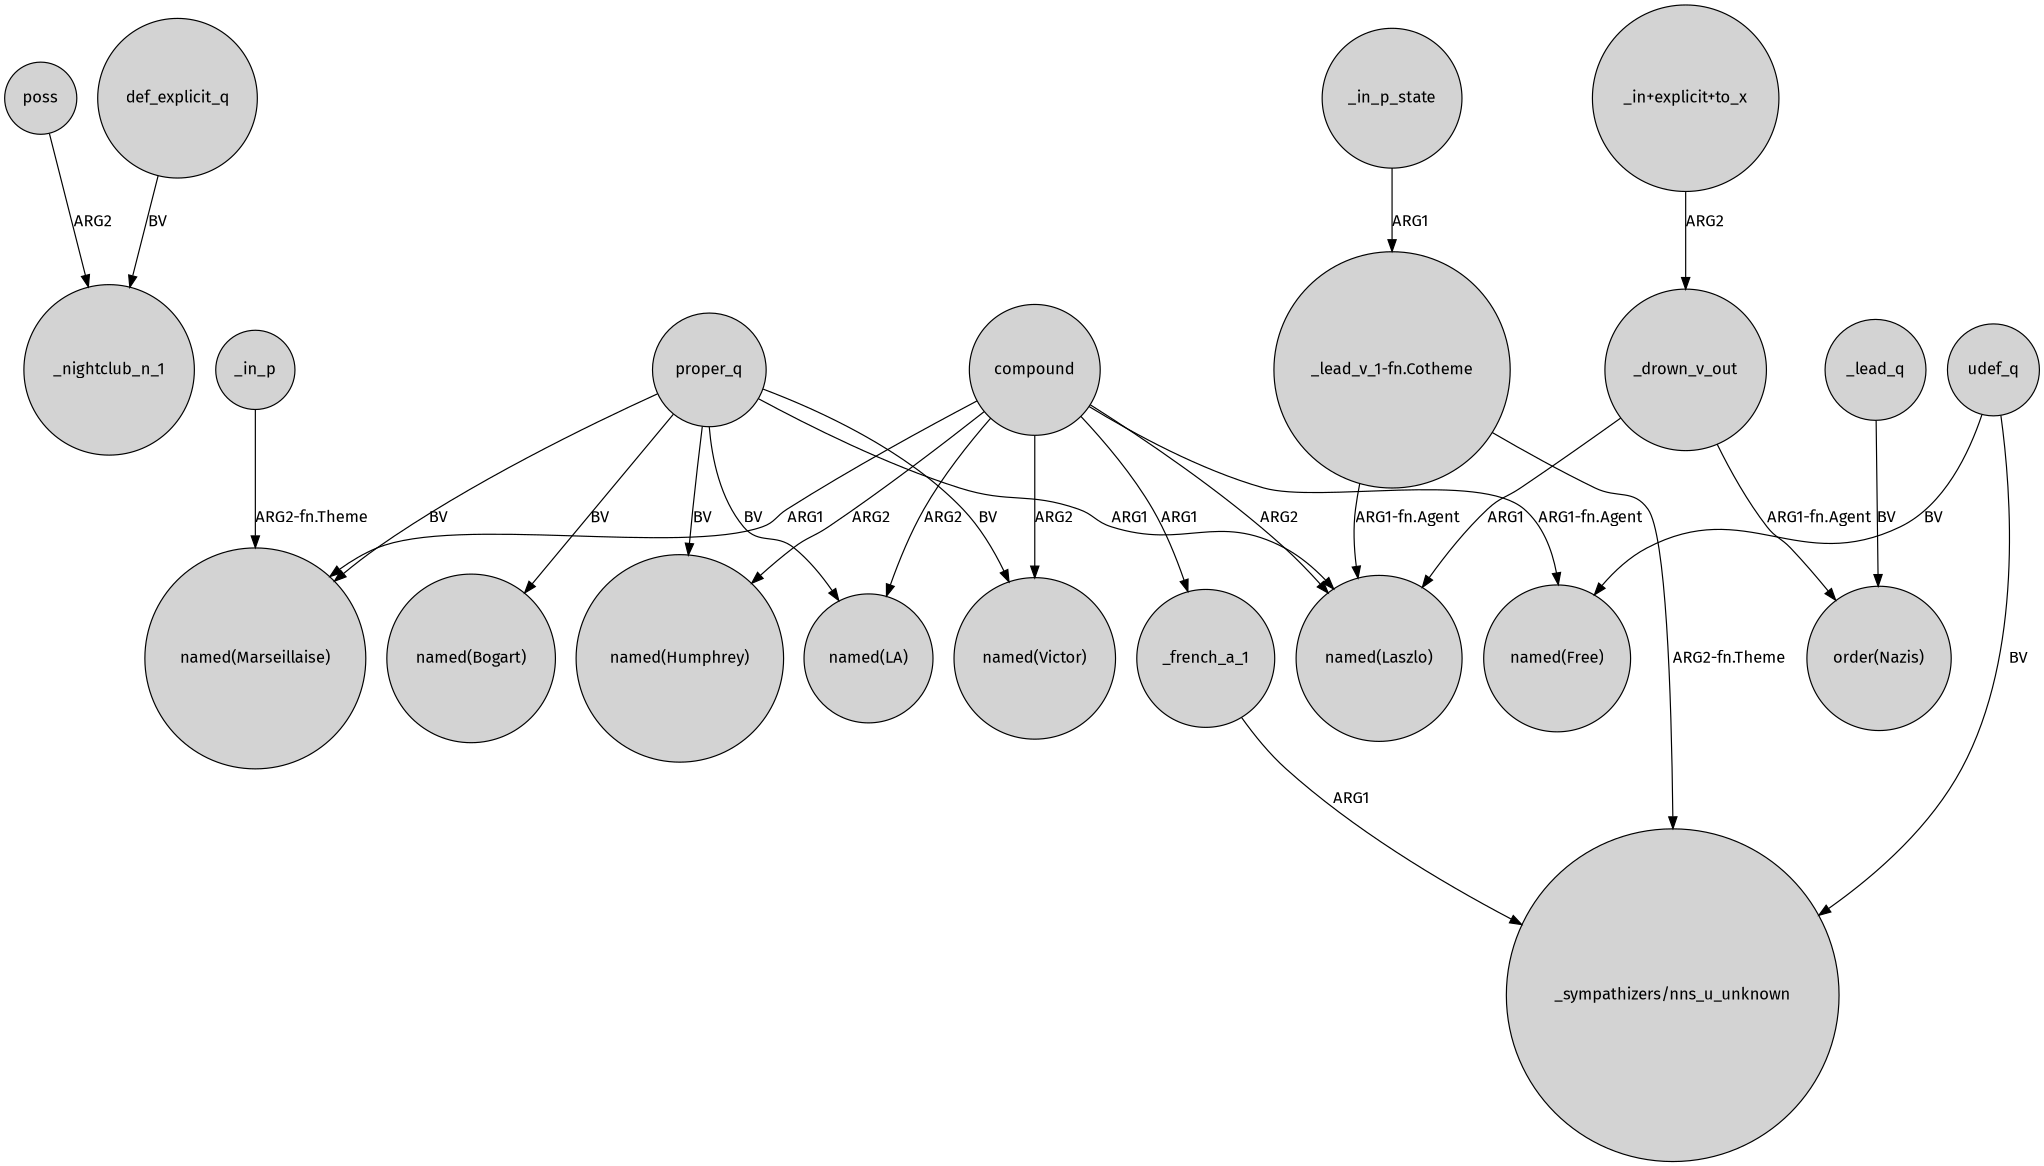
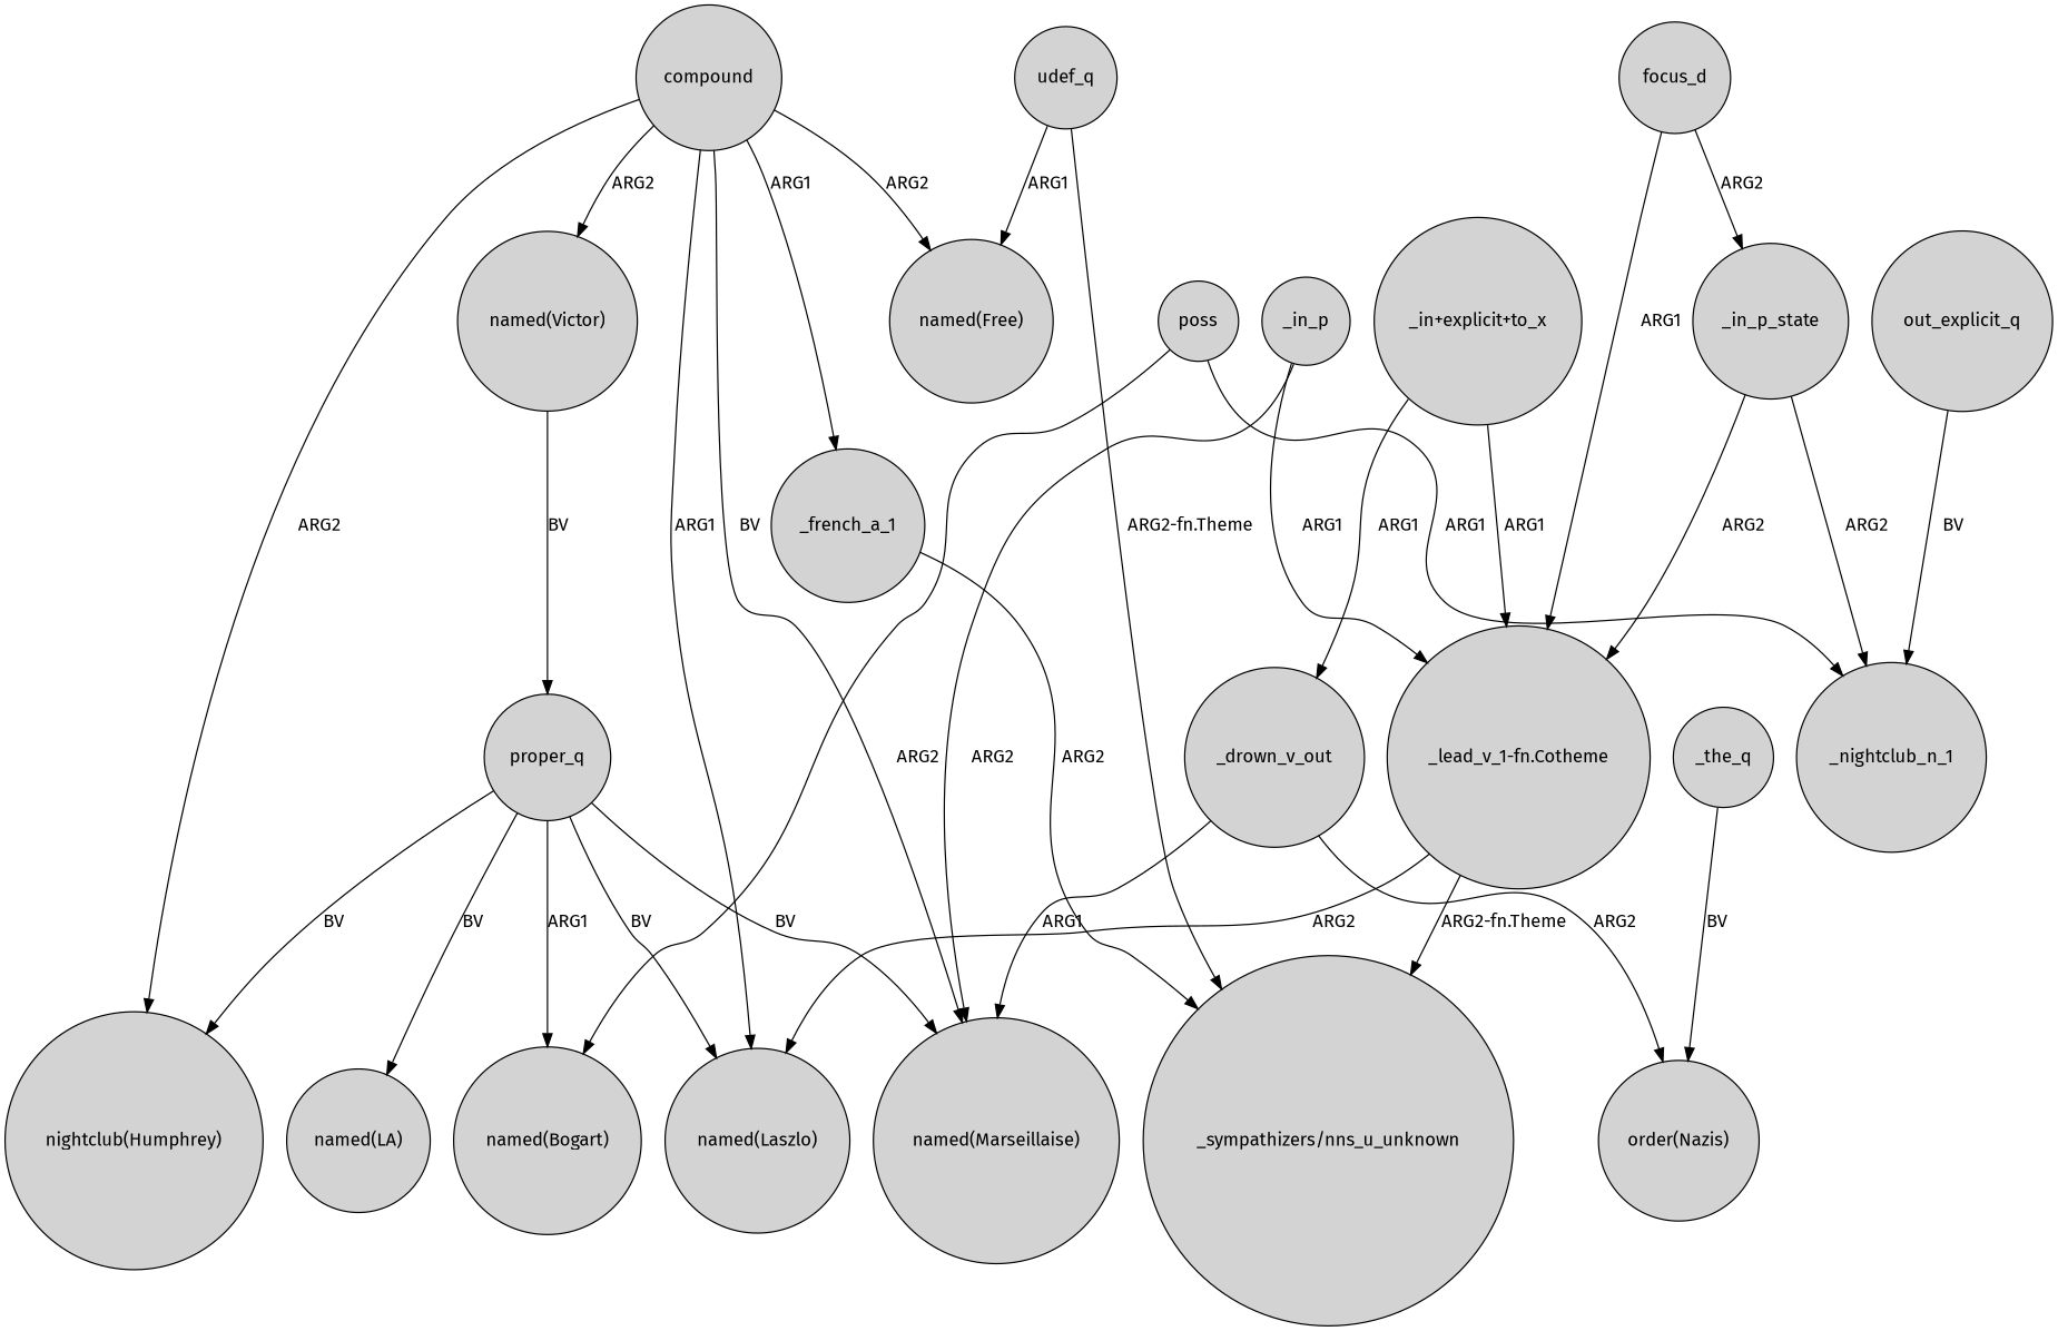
  digraph {
    fontname="Fira Sans"
    node [fontname="Fira Sans" shape=circle style=filled]
    edge [fontname="Fira Sans"]
    poss
    _nightclub_n_1
    "named(Bogart)"
    udef_q
    "named(Free)"
    "_sympathizers/nns_u_unknown"
    compound
    "named(Laszlo)"
-   "named(Humphrey)"
+   "named(Humphrey)" [label="nightclub(Humphrey)"]
    "named(LA)"
    _french_a_1
    "named(Marseillaise)"
    "named(Victor)"
    n14 [label="_in+explicit+to_x"]
    "_lead_v_1-fn.Cotheme"
    _drown_v_out
    n17 [label="order(Nazis)"]
    proper_q
+   focus_d
    _in_p_state
-   def_explicit_q
+   def_explicit_q [label=out_explicit_q]
    _in_p
-   _the_q [label=_lead_q]
-   poss -> _nightclub_n_1 [label=ARG2]
-   udef_q -> "named(Free)" [label=BV]
-   udef_q -> "_sympathizers/nns_u_unknown" [label=BV]
-   compound -> "named(Free)" [label="ARG1-fn.Agent"]
-   compound -> "named(Laszlo)" [label=ARG2]
+   _the_q
+   poss -> _nightclub_n_1 [label=ARG1]
+   poss -> "named(Bogart)" [label=ARG2]
+   udef_q -> "named(Free)" [label=ARG1]
+   udef_q -> "_sympathizers/nns_u_unknown" [label="ARG2-fn.Theme"]
+   compound -> "named(Free)" [label=ARG2]
+   compound -> "named(Laszlo)" [label=ARG1]
    compound -> "named(Humphrey)" [label=ARG2]
-   compound -> "named(LA)" [label=ARG2]
    compound -> _french_a_1 [label=ARG1]
-   compound -> "named(Marseillaise)" [label=ARG1]
+   compound -> "named(Marseillaise)" [label=BV]
    compound -> "named(Victor)" [label=ARG2]
-   _french_a_1 -> "_sympathizers/nns_u_unknown" [label=ARG1]
-   n14 -> _drown_v_out [label=ARG2]
+   _french_a_1 -> "_sympathizers/nns_u_unknown" [label=ARG2]
+   n14 -> "_lead_v_1-fn.Cotheme" [label=ARG1]
+   n14 -> _drown_v_out [label=ARG1]
    "_lead_v_1-fn.Cotheme" -> "_sympathizers/nns_u_unknown" [label="ARG2-fn.Theme"]
-   "_lead_v_1-fn.Cotheme" -> "named(Laszlo)" [label="ARG1-fn.Agent"]
-   _drown_v_out -> "named(Laszlo)" [label=ARG1]
-   _drown_v_out -> n17 [label="ARG1-fn.Agent"]
-   proper_q -> "named(Bogart)" [label=BV]
-   proper_q -> "named(Laszlo)" [label=ARG1]
+   "_lead_v_1-fn.Cotheme" -> "named(Laszlo)" [label=ARG2]
+   _drown_v_out -> "named(Marseillaise)" [label=ARG1]
+   _drown_v_out -> n17 [label=ARG2]
+   proper_q -> "named(Bogart)" [label=ARG1]
+   proper_q -> "named(Laszlo)" [label=BV]
    proper_q -> "named(Humphrey)" [label=BV]
    proper_q -> "named(LA)" [label=BV]
    proper_q -> "named(Marseillaise)" [label=BV]
-   proper_q -> "named(Victor)" [label=BV]
-   _in_p_state -> "_lead_v_1-fn.Cotheme" [label=ARG1]
+   "named(Victor)" -> proper_q [label=BV]
+   focus_d -> "_lead_v_1-fn.Cotheme" [label=ARG1]
+   focus_d -> _in_p_state [label=ARG2]
+   _in_p_state -> _nightclub_n_1 [label=ARG2]
+   _in_p_state -> "_lead_v_1-fn.Cotheme" [label=ARG2]
    def_explicit_q -> _nightclub_n_1 [label=BV]
-   _in_p -> "named(Marseillaise)" [label="ARG2-fn.Theme"]
+   _in_p -> "named(Marseillaise)" [label=ARG2]
+   _in_p -> "_lead_v_1-fn.Cotheme" [label=ARG1]
    _the_q -> n17 [label=BV]
  }
